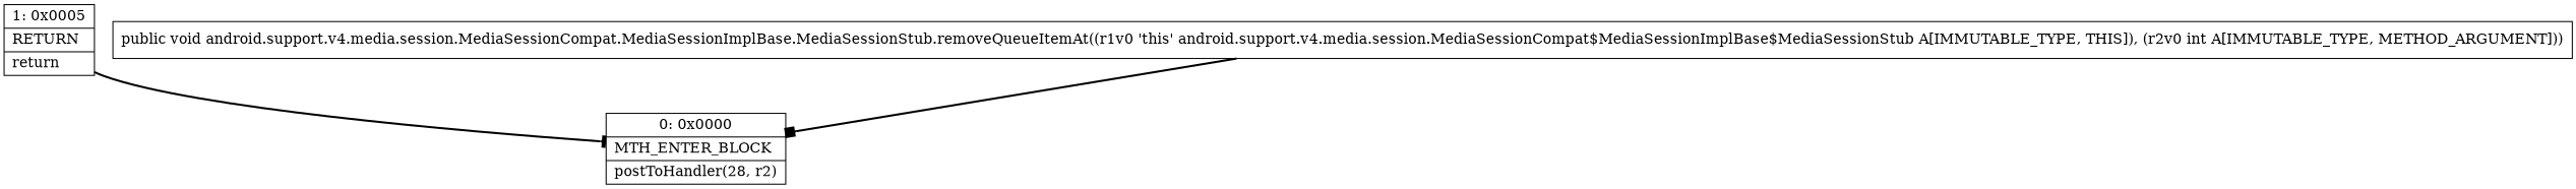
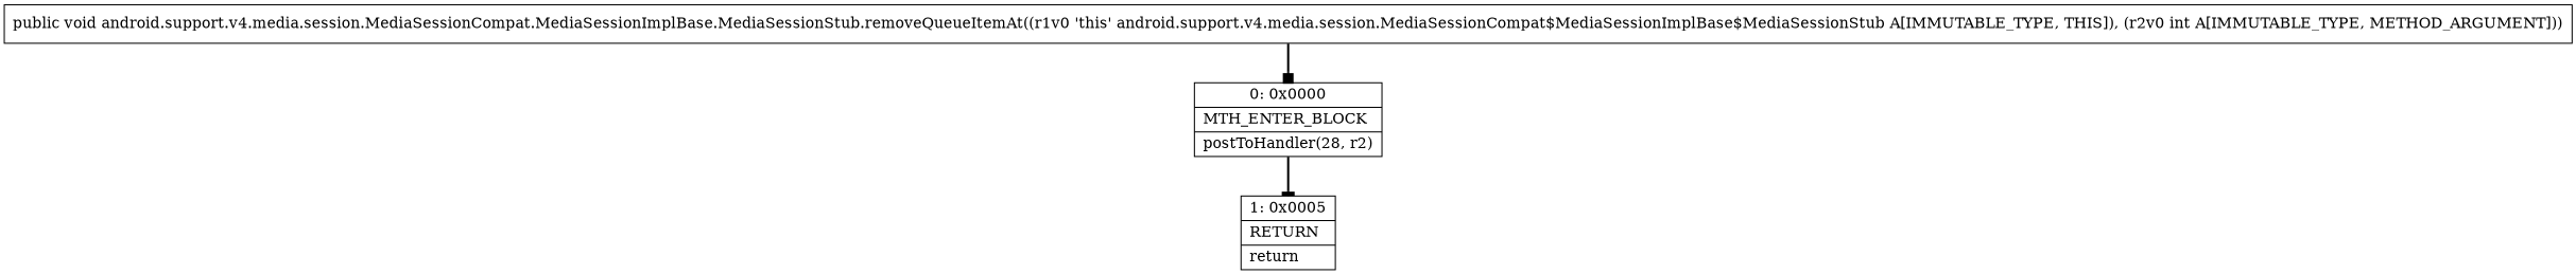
  digraph {
    node [shape=record]
    edge [style=bold]
    n1 [label="{0\:\ 0x0000|MTH_ENTER_BLOCK\l|postToHandler(28, r2)\l}"]
    n2 [label="{1\:\ 0x0005|RETURN\l|return\l}"]
    n3 [label="{public void android.support.v4.media.session.MediaSessionCompat.MediaSessionImplBase.MediaSessionStub.removeQueueItemAt((r1v0 'this' android.support.v4.media.session.MediaSessionCompat$MediaSessionImplBase$MediaSessionStub A[IMMUTABLE_TYPE, THIS]), (r2v0 int A[IMMUTABLE_TYPE, METHOD_ARGUMENT])) }"]
-   n2 -> n1 [arrowhead=tee]
+   n1 -> n2 [arrowhead=tee]
    n3 -> n1 [arrowhead=box]
  }
